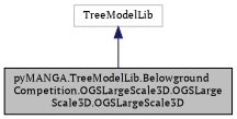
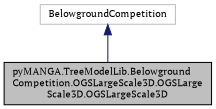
  digraph {
    fontname="PT Serif"
    node [fontname="PT Serif" fontsize=10 shape=record style=filled]
    n1 [color=black fillcolor=grey75 fontcolor=black height=0.2 label="pyMANGA.TreeModelLib.Belowground\lCompetition.OGSLargeScale3D.OGSLarge\lScale3D.OGSLargeScale3D" width=0.4]
-   n2 [color=grey75 fillcolor=white height=0.2 label=TreeModelLib width=0.4]
+   n2 [color=grey75 fillcolor=white height=0.2 label=BelowgroundCompetition width=0.4]
    n2 -> n1 [color=midnightblue dir=back fontname="PT Serif" fontsize=10 labelfontname=Helvetica labelfontsize=10 style=solid]
  }
